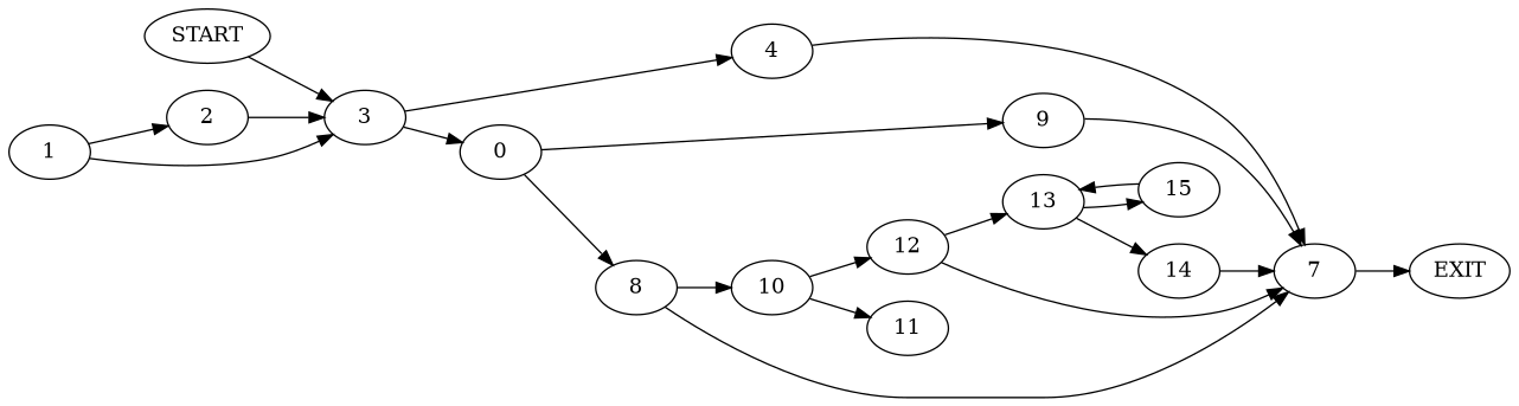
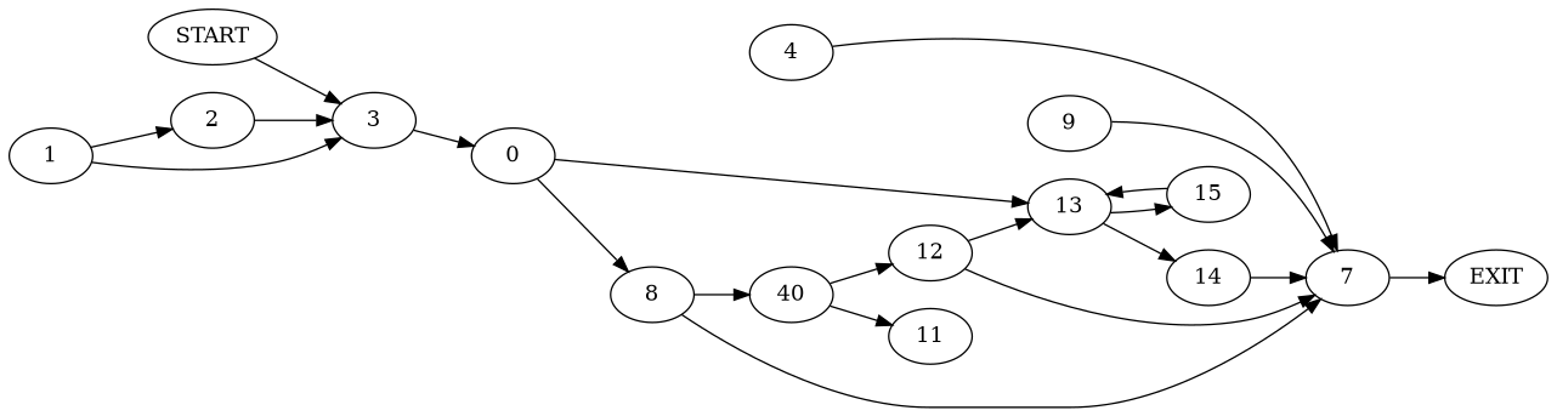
  digraph {
    rankdir=LR
    n1 [label=START]
    3
    1
    2
    n5 [label=EXIT]
    4
    n7 [label=0]
    7
    8
    9
-   10
+   10 [label=40]
    11
    12
    13
    14
    15
    n1 -> 3
-   3 -> 4
    3 -> n7
    1 -> 3
    1 -> 2
    2 -> 3
    4 -> 7
    n7 -> 8
-   n7 -> 9
+   n7 -> 13
    7 -> n5
    8 -> 7
    8 -> 10
    9 -> 7
    10 -> 11
    10 -> 12
    12 -> 7
    12 -> 13
    13 -> 14
    13 -> 15
    14 -> 7
    15 -> 13
  }
